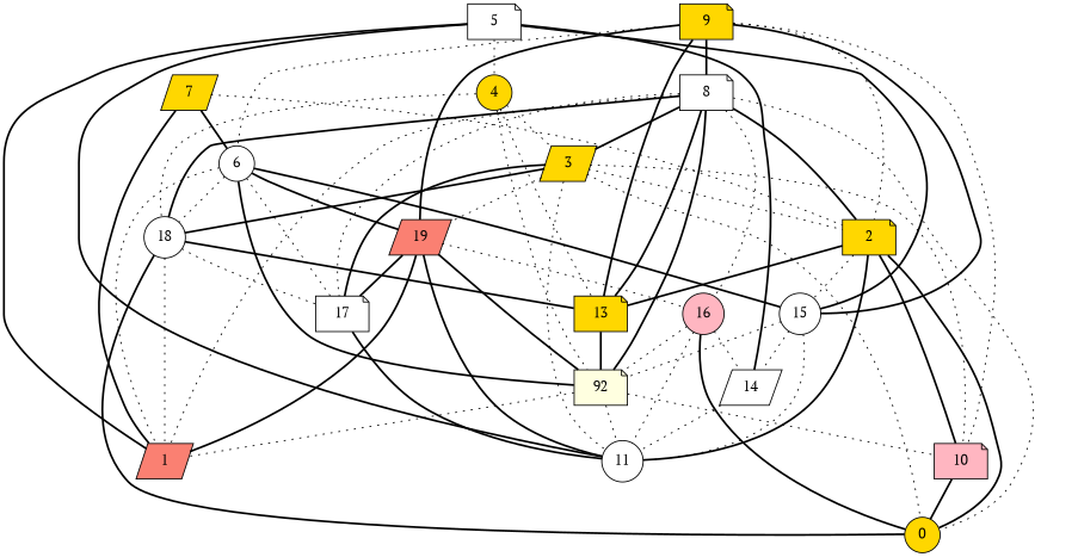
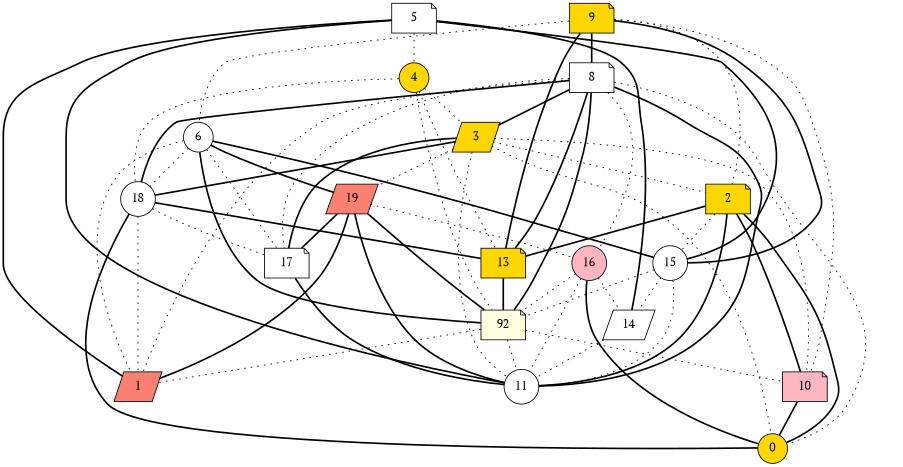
  digraph {
    fontname="PT Serif"
    node [fillcolor=white fontname="PT Serif" shape=note style=filled]
    edge [color=black dir=none fontname="PT Serif" style=dotted]
    5
    1 [fillcolor=salmon shape=parallelogram]
    4 [fillcolor=gold shape=circle]
    11 [shape=circle]
    14 [shape=parallelogram]
    15 [shape=circle]
    n7 [fillcolor=lightyellow label=92]
    18 [shape=circle]
    3 [fillcolor=gold shape=parallelogram]
    13 [fillcolor=gold]
    10 [fillcolor=lightpink]
    17
    0 [fillcolor=gold shape=circle]
    2 [fillcolor=gold]
    19 [fillcolor=salmon shape=parallelogram]
    8
    16 [fillcolor=lightpink shape=circle]
-   7 [fillcolor=gold shape=parallelogram]
    6 [shape=circle]
    9 [fillcolor=gold]
    subgraph sub_1 {
      5
      1
      4
      11
      14
      15
      n7
      18
      3
      13
      10
      17
      0
      2
      19
      8
      16
-     7
      6
      9
    }
    5 -> 1 [style=bold]
    5 -> 4
    5 -> 11 [style=bold]
    5 -> 14 [style=bold]
    5 -> 15 [style=bold]
    4 -> n7
    4 -> 18
    4 -> 3
    4 -> 13
    14 -> 11
    15 -> 11
    15 -> 14
    15 -> n7
    n7 -> 1
    n7 -> 11
    n7 -> 10
    18 -> 1
    18 -> 13 [style=bold]
    18 -> 17
    18 -> 0 [style=bold]
    3 -> 11
    3 -> 18 [style=bold]
    3 -> 10
    3 -> 17 [style=bold]
    3 -> 0
    3 -> 2
    3 -> 19
    13 -> n7 [style=bold]
    10 -> 0 [style=bold]
    17 -> 11 [style=bold]
    2 -> 11 [style=bold]
    2 -> 15
    2 -> 13 [style=bold]
    2 -> 10 [style=bold]
    2 -> 0 [style=bold]
    19 -> 1 [style=bold]
    19 -> 11 [style=bold]
    19 -> n7 [style=bold]
    19 -> 17 [style=bold]
    19 -> 16
    8 -> 1
-   8 -> 2 [style=bold]
+   8 -> 11 [style=bold]
    8 -> n7 [style=bold]
    8 -> 18 [style=bold]
    8 -> 3 [style=bold]
    8 -> 13 [style=bold]
    8 -> 17
    8 -> 0
    8 -> 16
    16 -> 11
    16 -> 14
    16 -> n7
    16 -> 0 [style=bold]
-   7 -> 1 [style=bold]
-   7 -> 2
-   7 -> 6 [style=bold]
    6 -> 1
    6 -> 15 [style=bold]
    6 -> n7 [style=bold]
    6 -> 18
    6 -> 17
    6 -> 19 [style=bold]
    9 -> 15 [style=bold]
    9 -> 13 [style=bold]
    9 -> 10
    9 -> 2
-   9 -> 19 [style=bold]
    9 -> 8 [style=bold]
    9 -> 6
  }
